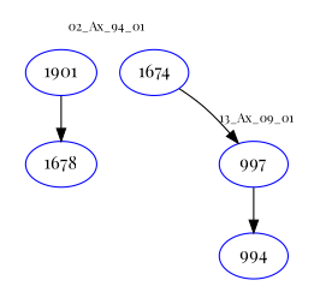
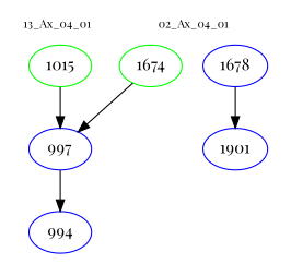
  digraph {
    fontname="Playfair Display"
    node [color=blue fontname="Playfair Display"]
    edge [color=black fontname="Playfair Display"]
+   n1 [color=green label=1015]
    n2 [label=997]
    n3 [label=994]
-   n4 [label=1674]
+   n4 [color=green label=1674]
    n5 [label=1678]
    n6 [label=1901]
    subgraph cluster_1 {
      color=white
      fontsize=10
-     label="13_Ax_09_01"
+     label="13_Ax_04_01"
+     n1
      n2
      n3
    }
    subgraph cluster_2 {
      color=white
      fontsize=10
-     label="02_Ax_94_01"
+     label="02_Ax_04_01"
      n4
      n5
      n6
    }
+   n1 -> n2
    n2 -> n3
    n4 -> n2
-   n6 -> n5
+   n5 -> n6
  }
